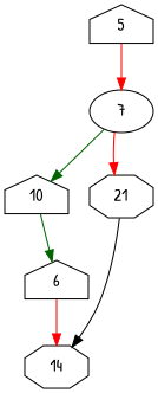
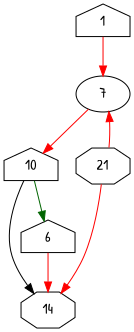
  strict digraph {
    fontname="Patrick Hand"
    node [fontname="Patrick Hand" shape=house]
    edge [color=red fontname="Patrick Hand"]
-   1 [entry=true label=5]
+   1 [entry=true]
    7 [shape=ellipse]
    14 [shape=octagon]
    6
    10
    n6 [label=21 shape=octagon]
    1 -> 7 [cond=false]
-   7 -> 10 [color=darkgreen cond=true]
-   7 -> n6 [cond=false]
+   7 -> 10 [cond=true]
+   n6 -> 7 [cond=false]
    6 -> 14
+   10 -> 14 [color=""]
    10 -> 6 [color=darkgreen cond=true]
-   n6 -> 14 [color=""]
+   n6 -> 14
  }
